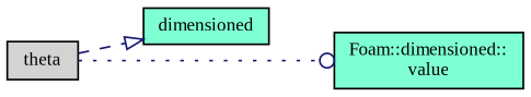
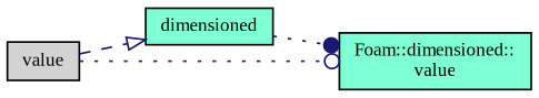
  digraph {
    fontname="Liberation Serif"
    rankdir=LR
    node [color=black fillcolor=aquamarine fontname="Liberation Serif" fontsize=10 shape=record style=filled]
    edge [color=midnightblue fontname="Liberation Serif" fontsize=10 labelfontname=Helvetica labelfontsize=10 style=dotted]
-   n1 [fillcolor=lightgrey fontcolor=black height=0.2 label=theta width=0.4]
+   n1 [fillcolor=lightgrey fontcolor=black height=0.2 label=value width=0.4]
    n2 [height=0.2 label=dimensioned width=0.4]
    n3 [height=0.2 label="Foam::dimensioned::\lvalue" width=0.4]
    n1 -> n2 [arrowhead=onormal style=dashed]
    n1 -> n3 [arrowhead=odot]
+   n2 -> n3 [arrowhead=dot]
  }
